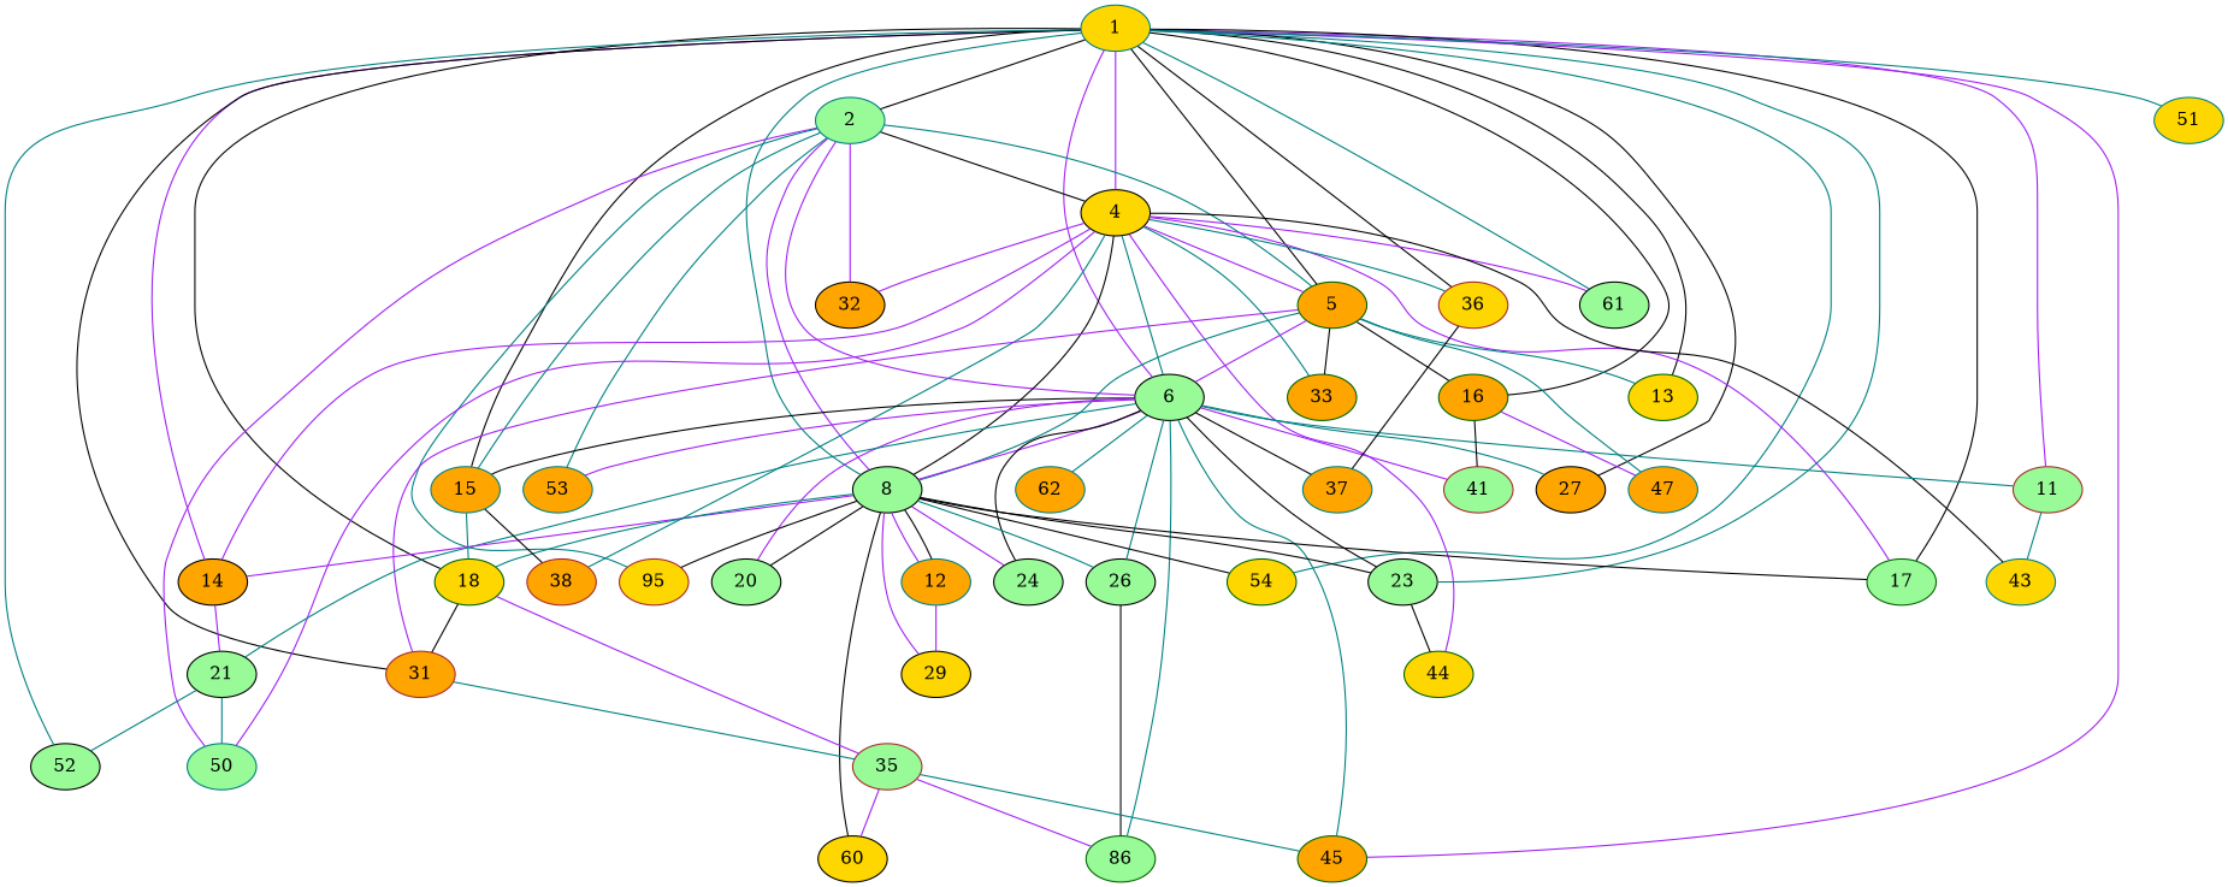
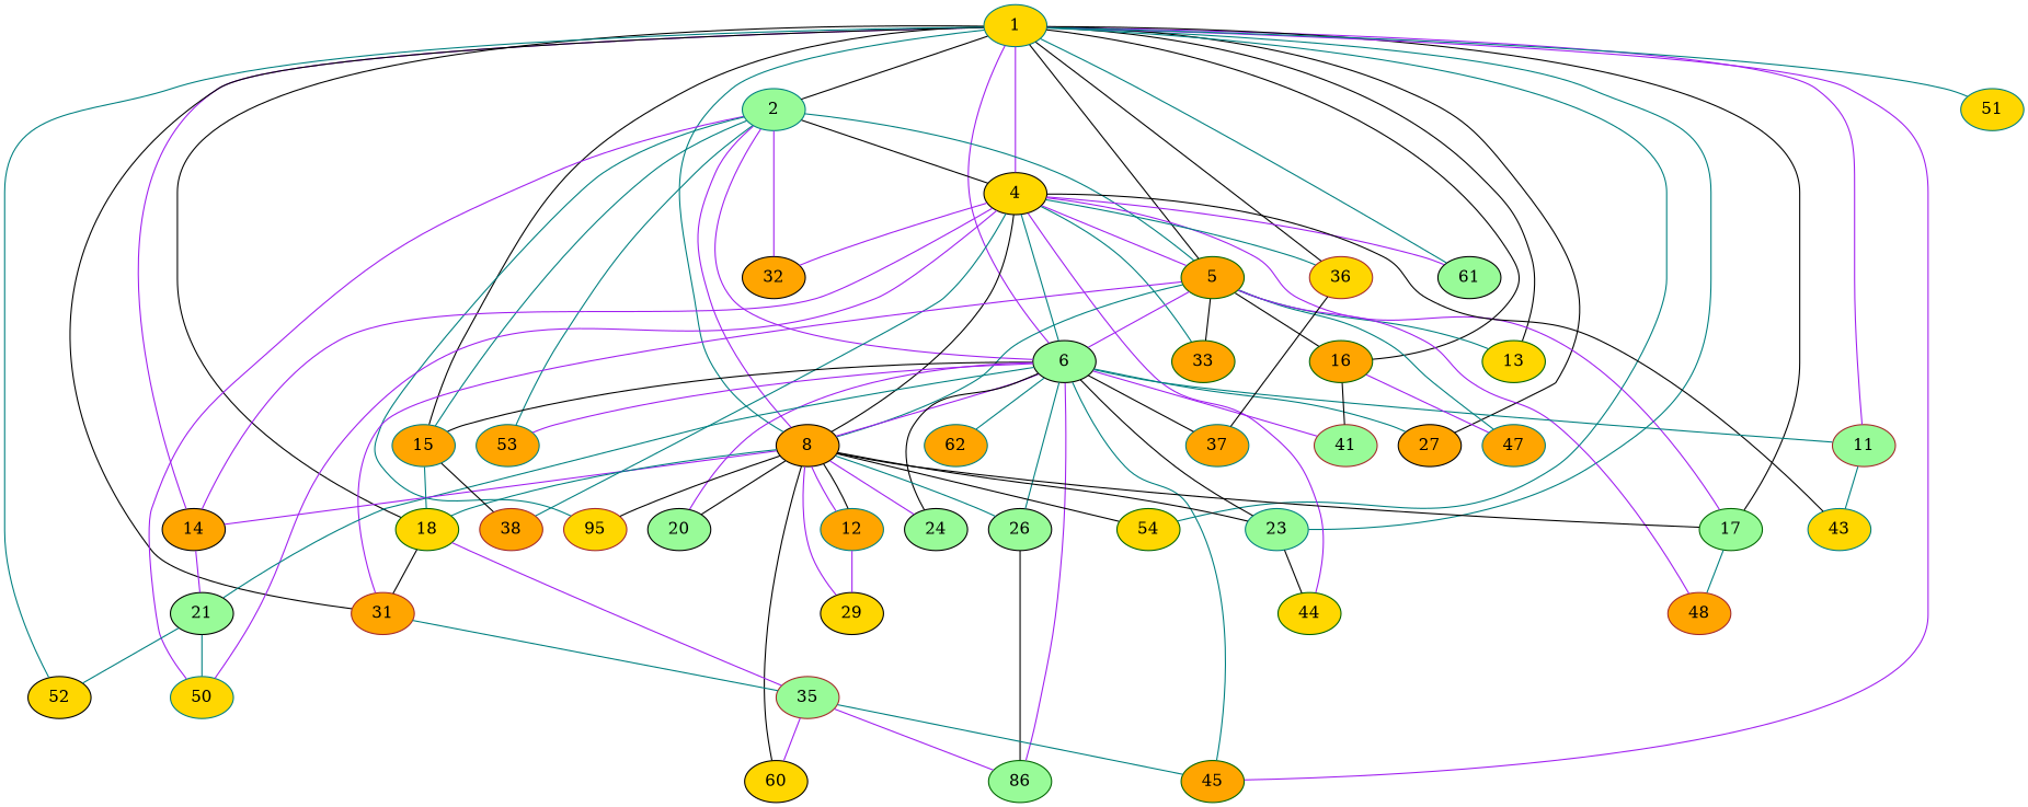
  graph {
    node [color=black fillcolor=orange style=filled]
    edge [color=purple]
    1 [color=teal fillcolor=gold super="+3"]
    2 [color=teal fillcolor=palegreen super="+7"]
    4 [fillcolor=gold super="+10"]
    5 [color=darkgreen super="+59"]
    6 [fillcolor=palegreen super="+19"]
-   8 [fillcolor=palegreen super="+9"]
+   8 [super="+9"]
    11 [color=brown fillcolor=palegreen]
    13 [color=darkgreen fillcolor=gold]
    14 [super="+30"]
    15 [color=teal super="+42"]
    16 [color=darkgreen super="+38"]
    17 [color=darkgreen fillcolor=palegreen super="+34"]
    18 [color=darkgreen fillcolor=gold super="+25"]
-   23 [fillcolor=palegreen super="+39"]
+   23 [color=teal fillcolor=palegreen super="+39"]
    27
    31 [color=brown super="+65"]
    36 [color=brown fillcolor=gold]
    45 [color=darkgreen super="+56"]
    51 [color=teal fillcolor=gold]
-   52 [fillcolor=palegreen]
+   52 [fillcolor=gold]
    54 [color=darkgreen fillcolor=gold]
    61 [fillcolor=palegreen]
    32 [super="+40"]
-   50 [color=teal fillcolor=palegreen super="+63"]
+   50 [color=teal fillcolor=gold super="+63"]
    53 [color=teal]
    n26 [color=brown fillcolor=gold label=95]
    33 [color=darkgreen]
    43 [color=teal fillcolor=gold]
    44 [color=darkgreen fillcolor=gold]
    n30 [color=brown label=38]
    47 [color=teal]
+   48 [color=brown]
    20 [fillcolor=palegreen super="+28"]
    21 [fillcolor=palegreen super="+22"]
    24 [fillcolor=palegreen]
    26 [fillcolor=palegreen super="+57"]
    37 [color=teal]
    41 [color=brown fillcolor=palegreen]
    n39 [color=darkgreen fillcolor=palegreen label=86]
    62 [color=teal]
    12 [color=teal]
    29 [fillcolor=gold]
    60 [fillcolor=gold]
    35 [color=brown fillcolor=palegreen super="+49"]
    1 -- 2 [color=black weight=4]
    1 -- 4 [weight=4]
    1 -- 5 [color=black weight=2]
    1 -- 6 [weight=3]
    1 -- 8 [color=teal weight=4]
    1 -- 11
    1 -- 13 [color=black]
    1 -- 14
    1 -- 15 [color=black]
    1 -- 16 [color=black]
    1 -- 17 [color=black]
    1 -- 18 [color=black]
    1 -- 23 [color=teal]
    1 -- 27 [color=black]
    1 -- 31 [color=black]
    1 -- 36 [color=black]
    1 -- 45
    1 -- 51 [color=teal weight=2]
    1 -- 52 [color=teal]
    1 -- 54 [color=teal]
    1 -- 61 [color=teal]
    2 -- 4 [color=black weight=4]
    2 -- 5 [color=teal weight=2]
    2 -- 6 [weight=2]
    2 -- 8 [weight=4]
    2 -- 15 [color=teal]
    2 -- 32
    2 -- 50
    2 -- 53 [color=teal]
    2 -- n26 [color=teal]
    4 -- 5 [weight=3]
    4 -- 6 [color=teal weight=2]
    4 -- 8 [color=black weight=4]
    4 -- 14
    4 -- 17
    4 -- 36 [color=teal]
    4 -- 61
    4 -- 32 [weight=2]
    4 -- 50
    4 -- 33 [color=teal]
    4 -- 43 [color=black]
    4 -- 44
    4 -- n30 [color=teal]
    5 -- 6
    5 -- 8 [color=teal weight=2]
    5 -- 13 [color=teal]
    5 -- 16 [color=black weight=2]
    5 -- 31
    5 -- 33 [color=black]
    5 -- 47 [color=teal]
+   5 -- 48
    6 -- 8 [weight=2]
    6 -- 11 [color=teal]
    6 -- 15 [color=black]
    6 -- 23 [color=black]
    6 -- 27 [color=teal]
    6 -- 45 [color=teal]
    6 -- 53
    6 -- 20
    6 -- 21 [color=teal weight=2]
    6 -- 24 [color=black]
    6 -- 26 [color=teal weight=2]
    6 -- 37 [color=black]
    6 -- 41
-   6 -- n39 [color=teal]
+   6 -- n39
    6 -- 62 [color=teal weight=2]
    8 -- 14
    8 -- 17 [color=black]
    8 -- 18 [color=teal]
    8 -- 23 [color=black]
    8 -- 54 [color=black]
    8 -- n26 [color=black]
    8 -- 20 [color=black weight=2]
    8 -- 24
    8 -- 26 [color=teal]
    8 -- 12
    8 -- 12 [color=black]
    8 -- 29
    8 -- 60 [color=black]
    11 -- 43 [color=teal]
    14 -- 21
    15 -- 18 [color=teal]
    15 -- n30 [color=black]
    16 -- 47
    16 -- 41 [color=black]
+   17 -- 48 [color=teal]
    18 -- 31 [color=black]
    18 -- 35
    23 -- 44 [color=black]
    31 -- 35 [color=teal]
    36 -- 37 [color=black]
    21 -- 52 [color=teal]
    21 -- 50 [color=teal]
    26 -- n39 [color=black]
    12 -- 29
    35 -- 45 [color=teal]
    35 -- n39
    35 -- 60
  }
